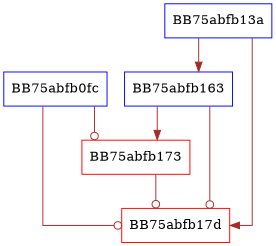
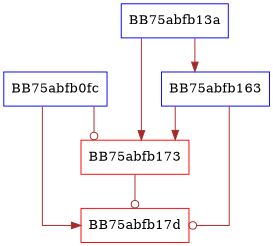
  digraph {
    splines=ortho
    node [color=blue shape=box]
    edge [arrowhead=normal color=brown]
    BB75abfb17d [color=red]
    BB75abfb0fc
    BB75abfb173 [color=red]
    BB75abfb13a
    BB75abfb163
-   BB75abfb0fc -> BB75abfb17d [arrowhead=odot]
+   BB75abfb0fc -> BB75abfb17d
    BB75abfb0fc -> BB75abfb173 [arrowhead=odot]
    BB75abfb173 -> BB75abfb17d [arrowhead=odot]
-   BB75abfb13a -> BB75abfb17d
+   BB75abfb13a -> BB75abfb173
    BB75abfb13a -> BB75abfb163
    BB75abfb163 -> BB75abfb17d [arrowhead=odot]
    BB75abfb163 -> BB75abfb173
  }
